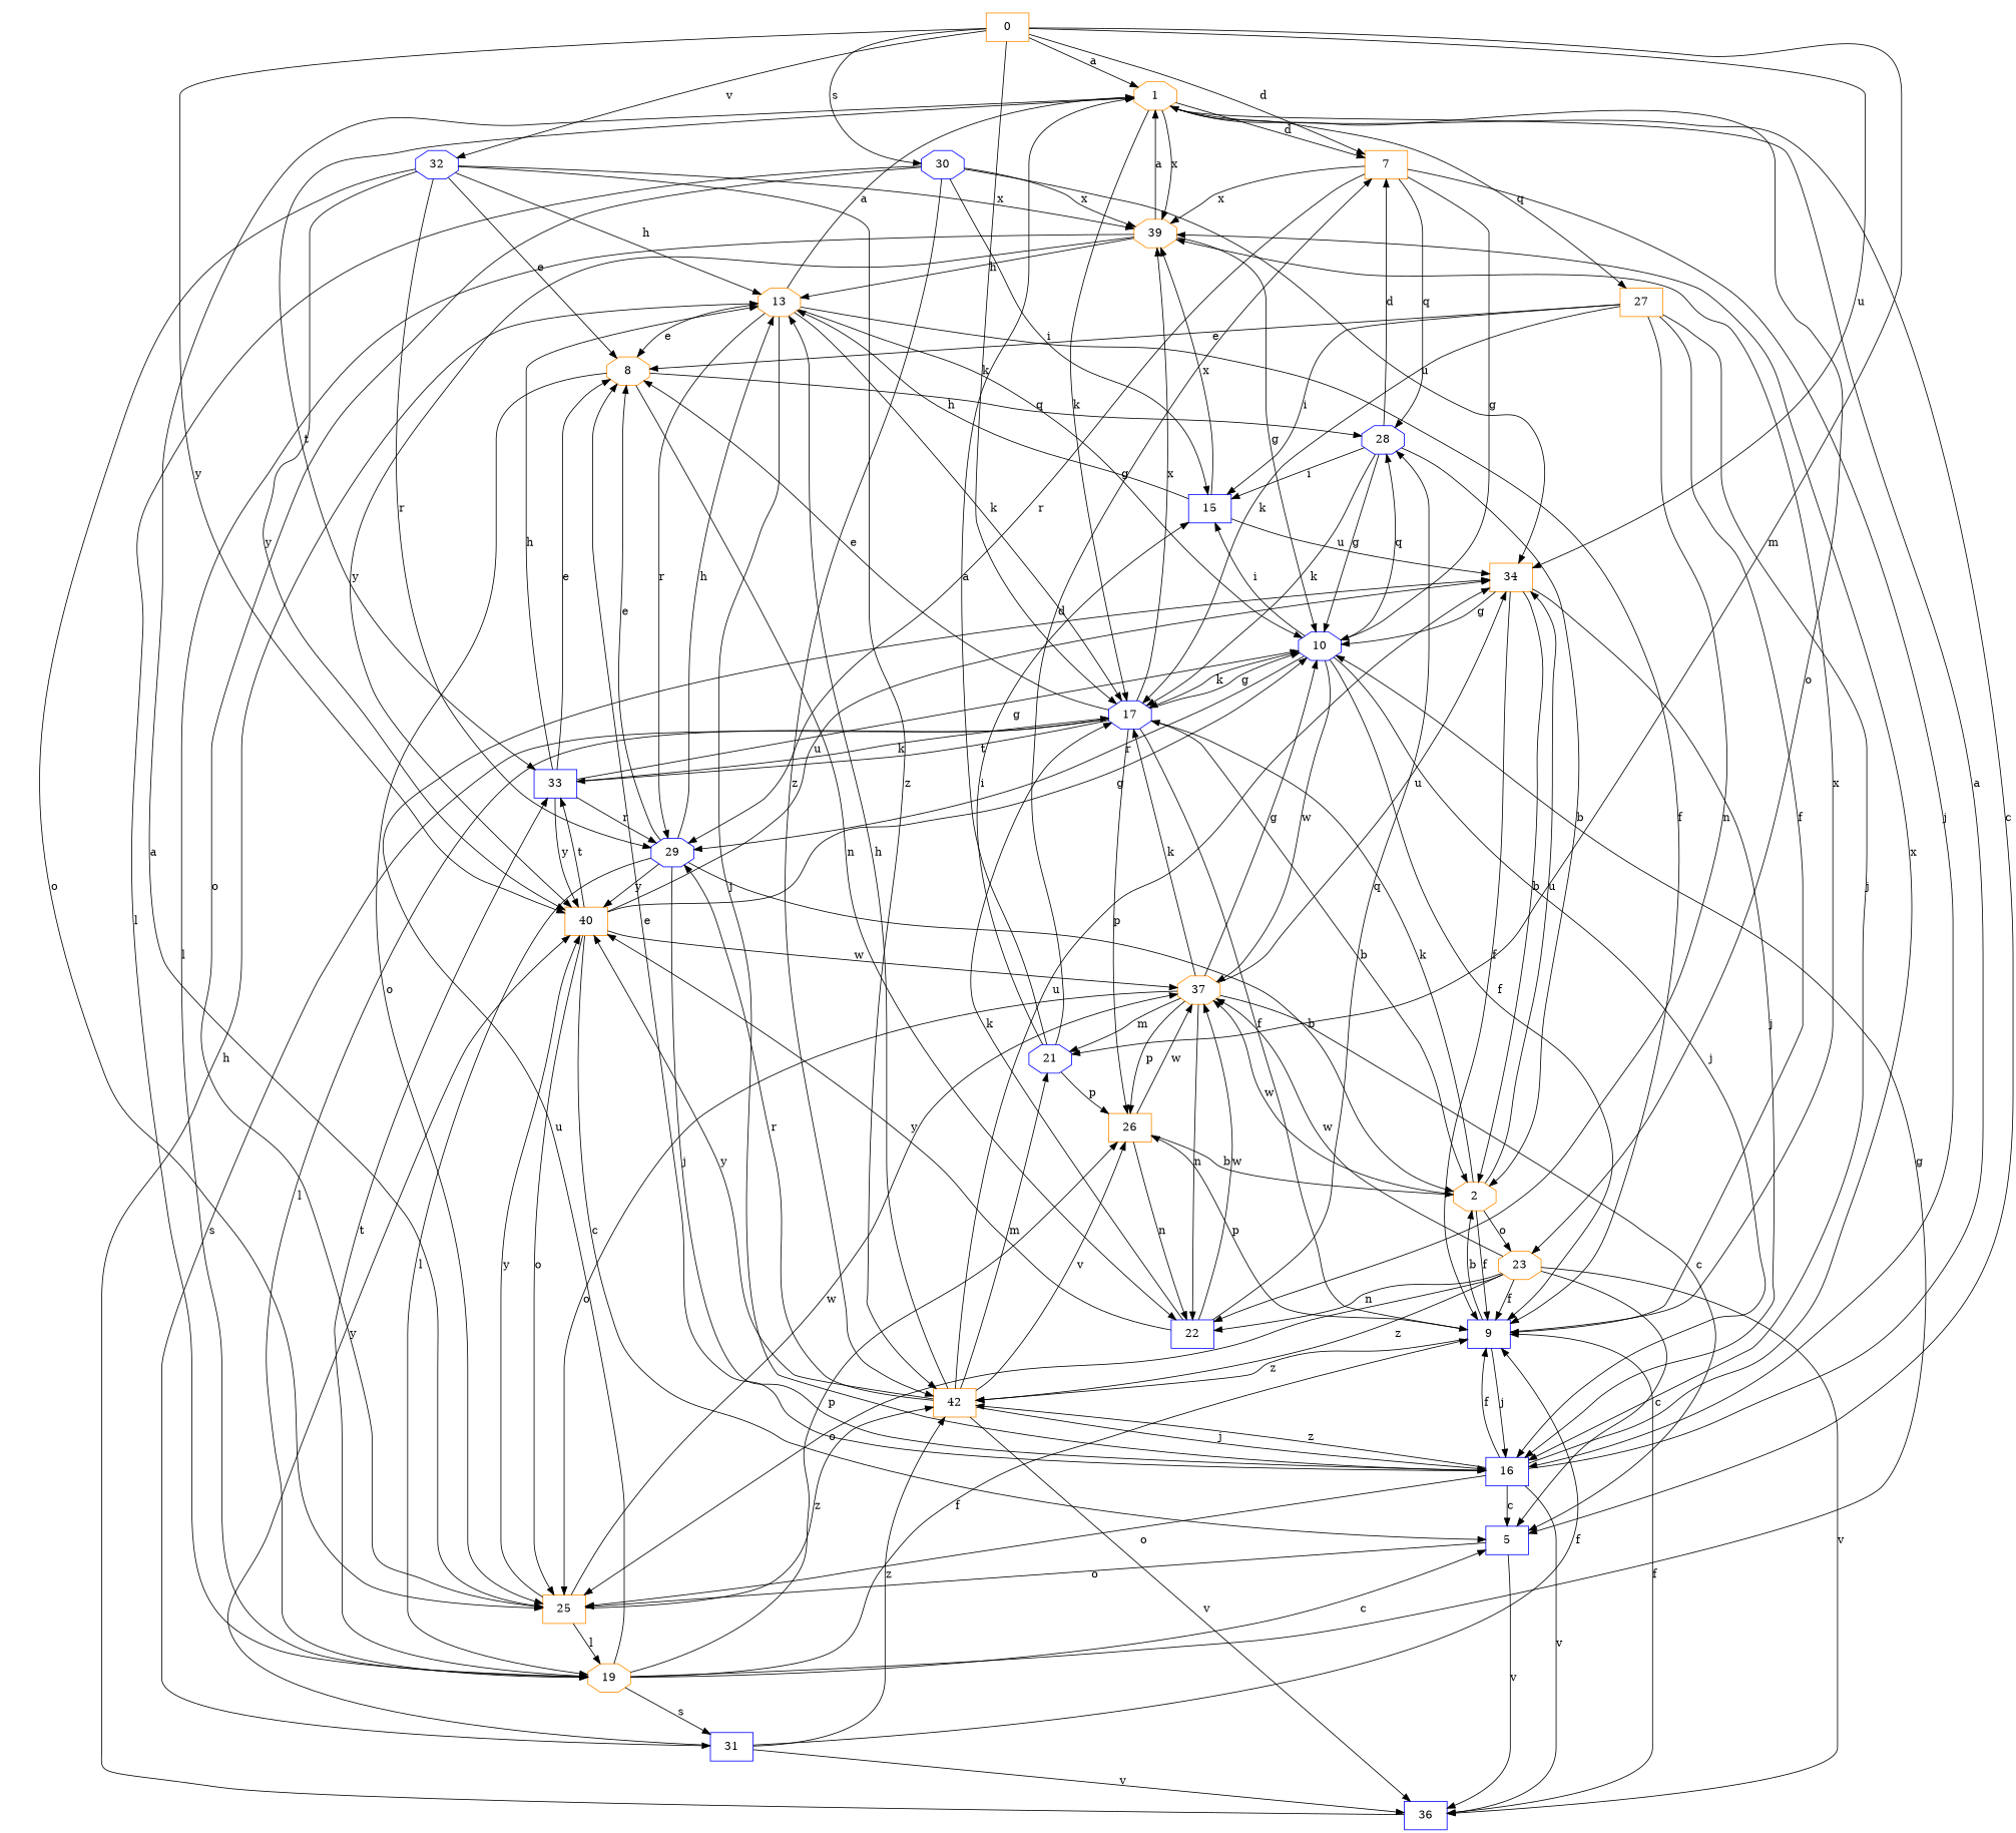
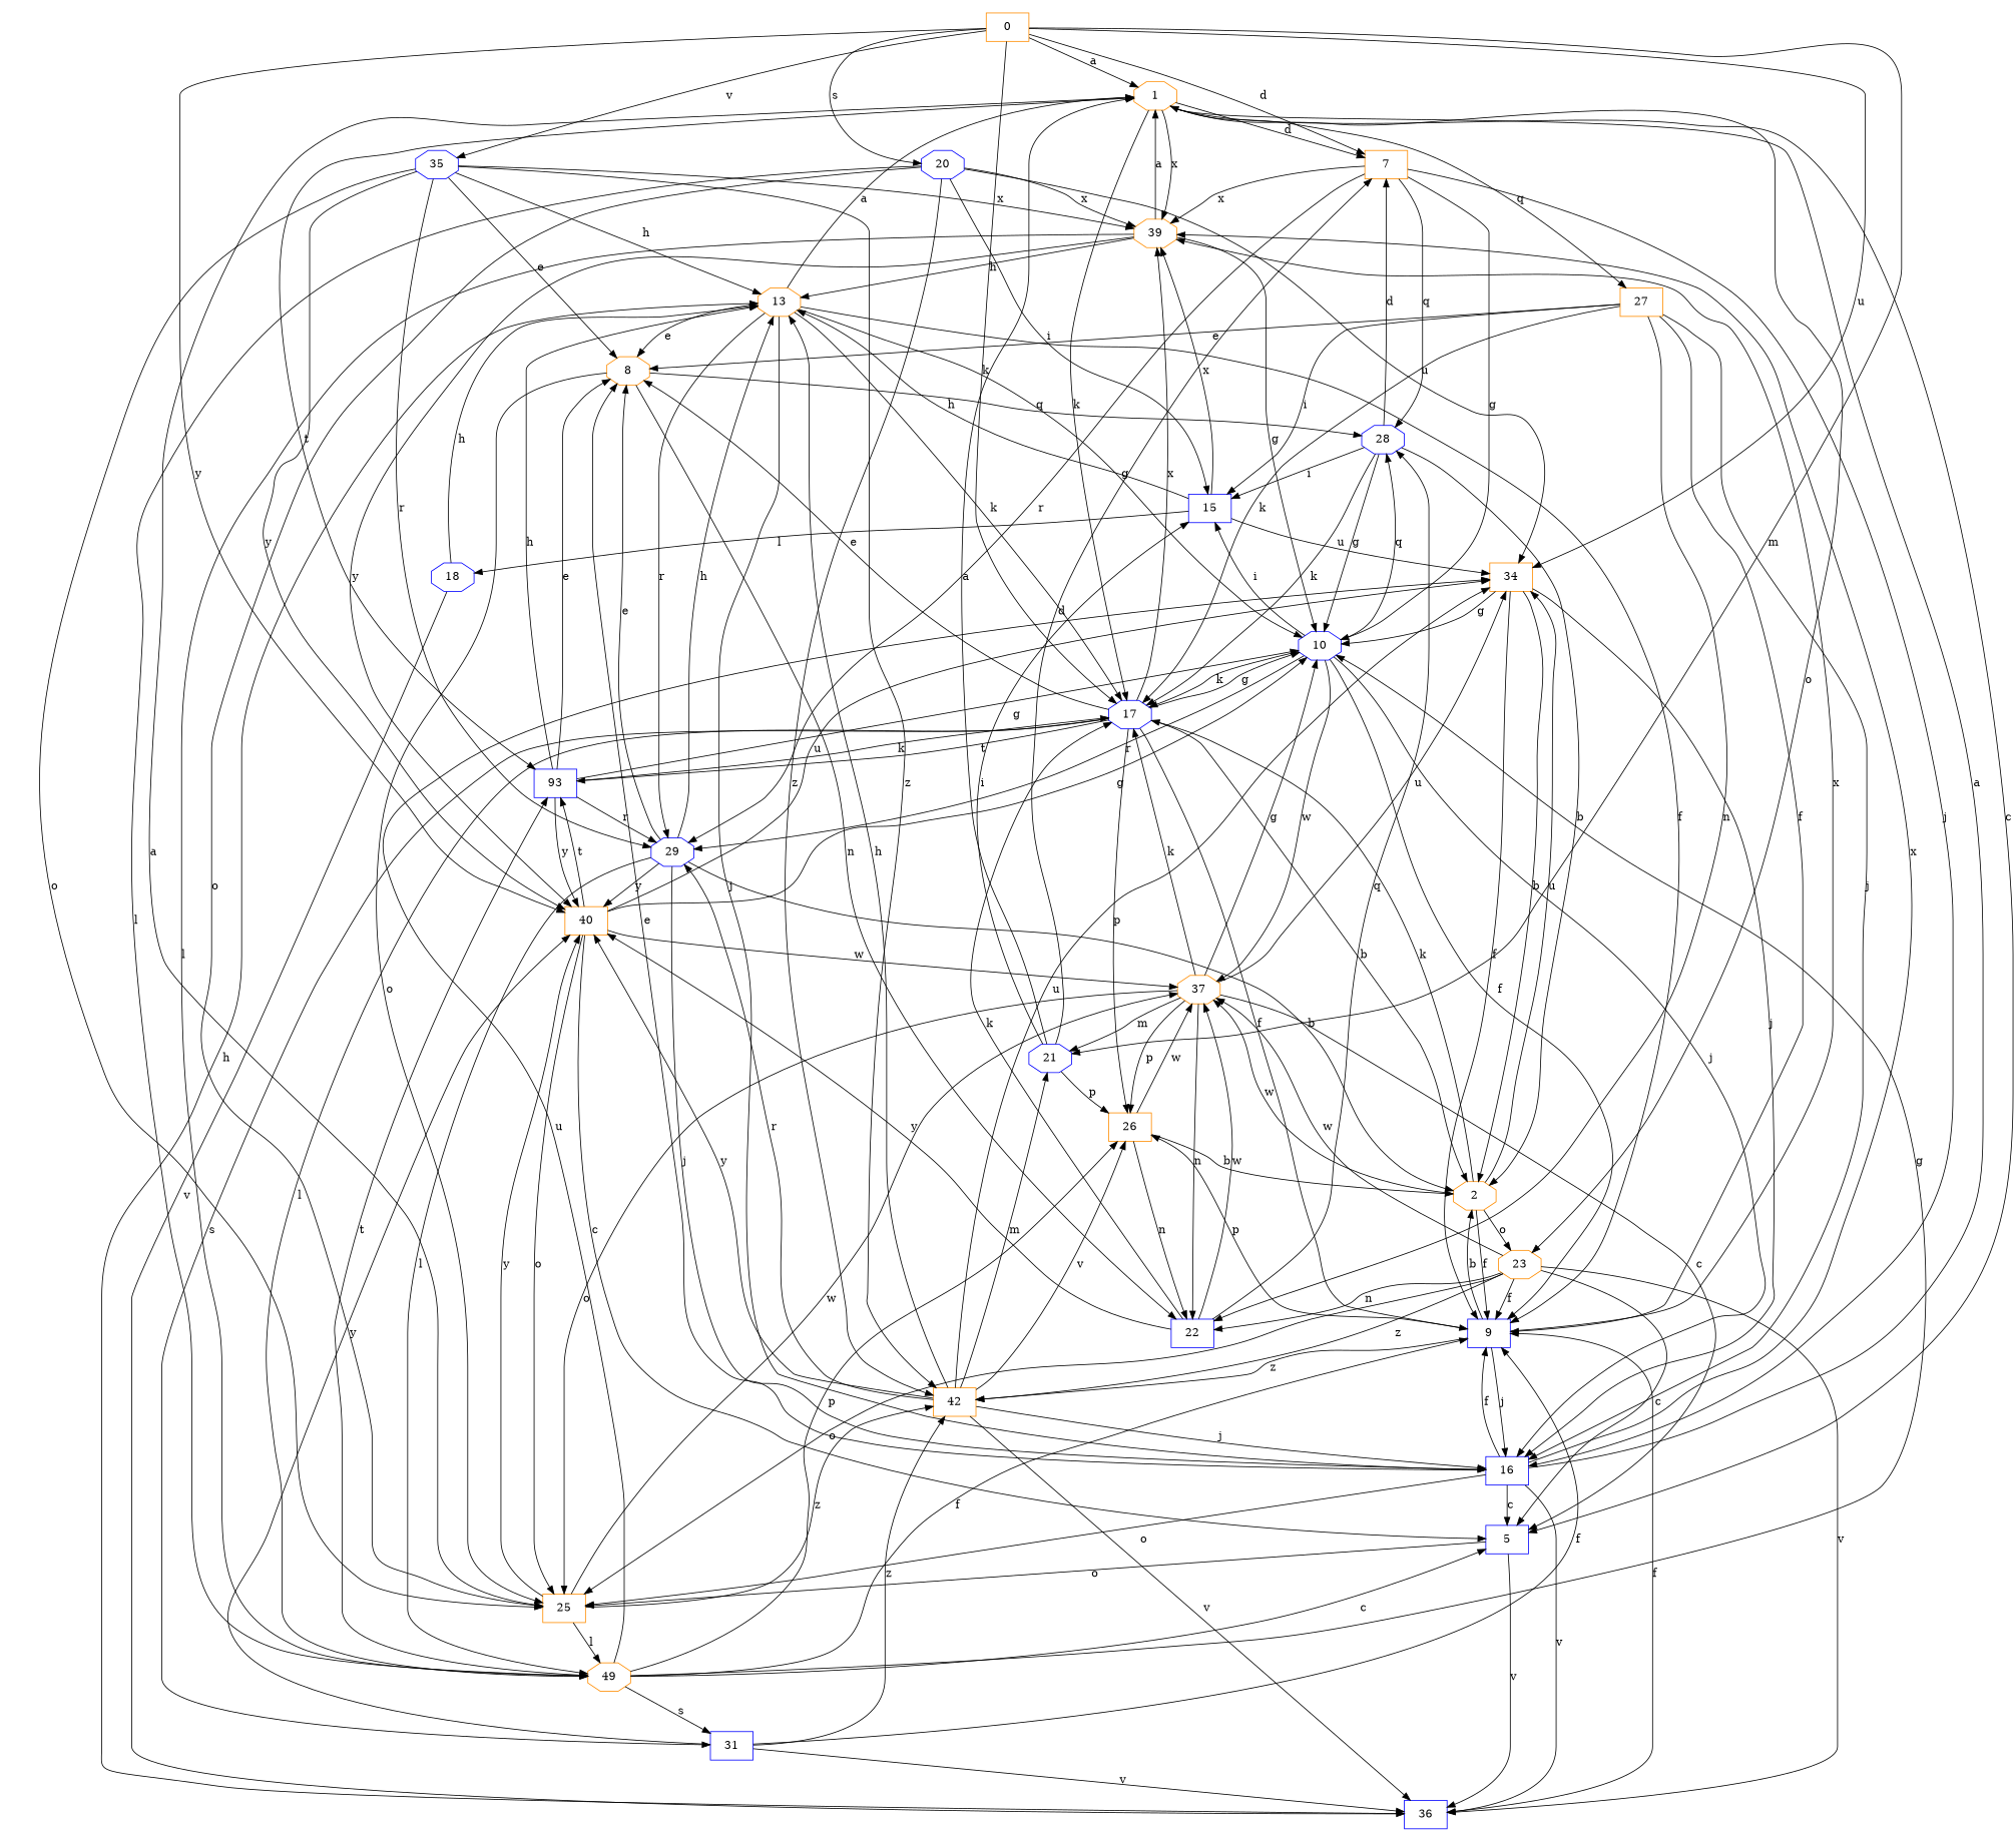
  strict digraph {
    node [color=darkorange shape=octagon]
    1
    0 [shape=box]
    7 [shape=box]
    17 [color=blue]
    21 [color=blue]
-   30 [color=blue]
+   30 [color=blue label=20]
    34 [shape=box]
-   35 [color=blue label=32]
+   35 [color=blue]
    40 [shape=box]
    5 [color=blue shape=box]
    23
    27 [shape=box]
-   33 [color=blue shape=box]
+   33 [color=blue shape=box label=93]
    39
    10 [color=blue]
    16 [color=blue shape=box]
    28 [color=blue]
    29 [color=blue]
    n19 [label=2]
    9 [color=blue shape=box]
    8
    26 [shape=box]
-   19
+   19 [label=49]
    31 [color=blue shape=box]
    15 [color=blue shape=box]
    25 [shape=box]
    42 [shape=box]
    13
    37
    36 [color=blue shape=box]
    22 [color=blue shape=box]
+   18 [color=blue]
    1 -> 7 [label=d]
    1 -> 17 [label=k]
    1 -> 5 [label=c]
    1 -> 23 [label=o]
    1 -> 27 [label=q]
    1 -> 33 [label=t]
    1 -> 39 [label=x]
    0 -> 1 [label=a]
    0 -> 7 [label=d]
    0 -> 17 [label=k]
    0 -> 21 [label=m]
    0 -> 30 [label=s]
    0 -> 34 [label=u]
    0 -> 35 [label=v]
    0 -> 40 [label=y]
    7 -> 39 [label=x]
    7 -> 10 [label=g]
    7 -> 16 [label=j]
    7 -> 28 [label=q]
    7 -> 29 [label=r]
    17 -> 33 [label=t]
    17 -> 39 [label=x]
    17 -> 10 [label=g]
    17 -> n19 [label=b]
    17 -> 9 [label=f]
    17 -> 8 [label=e]
    17 -> 26 [label=p]
    17 -> 19 [label=l]
    17 -> 31 [label=s]
    21 -> 1 [label=a]
    21 -> 7 [label=d]
    21 -> 26 [label=p]
    21 -> 15 [label=i]
    30 -> 34 [label=u]
    30 -> 39 [label=x]
    30 -> 19 [label=l]
    30 -> 15 [label=i]
    30 -> 25 [label=o]
    30 -> 42 [label=z]
    34 -> 10 [label=g]
    34 -> 16 [label=j]
    34 -> n19 [label=b]
    34 -> 9 [label=f]
    35 -> 40 [label=y]
    35 -> 39 [label=x]
    35 -> 29 [label=r]
    35 -> 8 [label=e]
    35 -> 25 [label=o]
    35 -> 42 [label=z]
    35 -> 13 [label=h]
    40 -> 34 [label=u]
    40 -> 5 [label=c]
    40 -> 33 [label=t]
    40 -> 10 [label=g]
    40 -> 25 [label=o]
    40 -> 37 [label=w]
    5 -> 25 [label=o]
    5 -> 36 [label=v]
    23 -> 5 [label=c]
    23 -> 9 [label=f]
    23 -> 25 [label=o]
    23 -> 42 [label=z]
    23 -> 37 [label=w]
    23 -> 36 [label=v]
    23 -> 22 [label=n]
    27 -> 17 [label=k]
    27 -> 16 [label=j]
    27 -> 9 [label=f]
    27 -> 8 [label=e]
    27 -> 15 [label=i]
    27 -> 22 [label=n]
    33 -> 17 [label=k]
    33 -> 40 [label=y]
    33 -> 10 [label=g]
    33 -> 29 [label=r]
    33 -> 8 [label=e]
    33 -> 13 [label=h]
    39 -> 1 [label=a]
    39 -> 40 [label=y]
    39 -> 10 [label=g]
    39 -> 19 [label=l]
    39 -> 13 [label=h]
    10 -> 17 [label=k]
    10 -> 16 [label=j]
    10 -> 28 [label=q]
    10 -> 29 [label=r]
    10 -> 9 [label=f]
    10 -> 15 [label=i]
    10 -> 37 [label=w]
    16 -> 1 [label=a]
    16 -> 5 [label=c]
    16 -> 39 [label=x]
    16 -> 9 [label=f]
    16 -> 8 [label=e]
    16 -> 25 [label=o]
-   16 -> 42 [label=z]
    16 -> 36 [label=v]
    28 -> 7 [label=d]
    28 -> 17 [label=k]
    28 -> 10 [label=g]
    28 -> n19 [label=b]
    28 -> 15 [label=i]
    29 -> 40 [label=y]
    29 -> 16 [label=j]
    29 -> n19 [label=b]
    29 -> 8 [label=e]
    29 -> 19 [label=l]
    29 -> 13 [label=h]
    n19 -> 17 [label=k]
    n19 -> 34 [label=u]
    n19 -> 23 [label=o]
    n19 -> 9 [label=f]
    n19 -> 37 [label=w]
    9 -> 39 [label=x]
    9 -> 16 [label=j]
    9 -> n19 [label=b]
    9 -> 26 [label=p]
    9 -> 42 [label=z]
    8 -> 28 [label=q]
    8 -> 25 [label=o]
    8 -> 22 [label=n]
    26 -> n19 [label=b]
    26 -> 37 [label=w]
    26 -> 22 [label=n]
    19 -> 34 [label=u]
    19 -> 5 [label=c]
    19 -> 33 [label=t]
    19 -> 10 [label=g]
    19 -> 9 [label=f]
    19 -> 26 [label=p]
    19 -> 31 [label=s]
    31 -> 40 [label=y]
    31 -> 9 [label=f]
    31 -> 42 [label=z]
    31 -> 36 [label=v]
    15 -> 34 [label=u]
    15 -> 39 [label=x]
    15 -> 13 [label=h]
+   15 -> 18 [label=l]
    25 -> 1 [label=a]
    25 -> 40 [label=y]
    25 -> 19 [label=l]
    25 -> 42 [label=z]
    25 -> 37 [label=w]
    42 -> 21 [label=m]
    42 -> 34 [label=u]
    42 -> 40 [label=y]
    42 -> 16 [label=j]
    42 -> 29 [label=r]
    42 -> 26 [label=v]
    42 -> 13 [label=h]
    42 -> 36 [label=v]
    13 -> 1 [label=a]
    13 -> 17 [label=k]
    13 -> 10 [label=g]
    13 -> 16 [label=j]
    13 -> 29 [label=r]
    13 -> 9 [label=f]
    13 -> 8 [label=e]
    37 -> 17 [label=k]
    37 -> 21 [label=m]
    37 -> 34 [label=u]
    37 -> 5 [label=c]
    37 -> 10 [label=g]
    37 -> 26 [label=p]
    37 -> 25 [label=o]
    37 -> 22 [label=n]
    36 -> 9 [label=f]
    36 -> 13 [label=h]
    22 -> 17 [label=k]
    22 -> 40 [label=y]
    22 -> 28 [label=q]
    22 -> 37 [label=w]
+   18 -> 13 [label=h]
+   18 -> 36 [label=v]
  }
